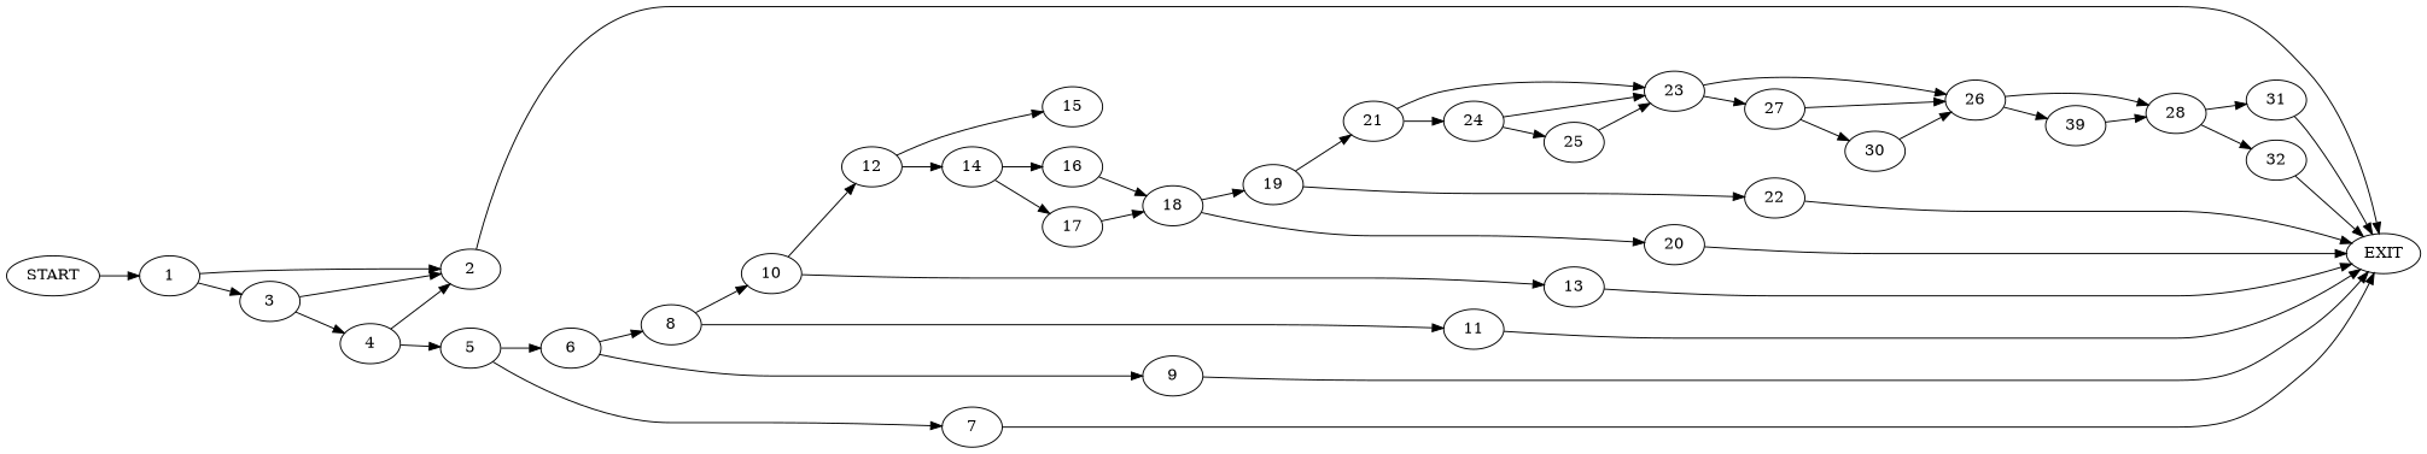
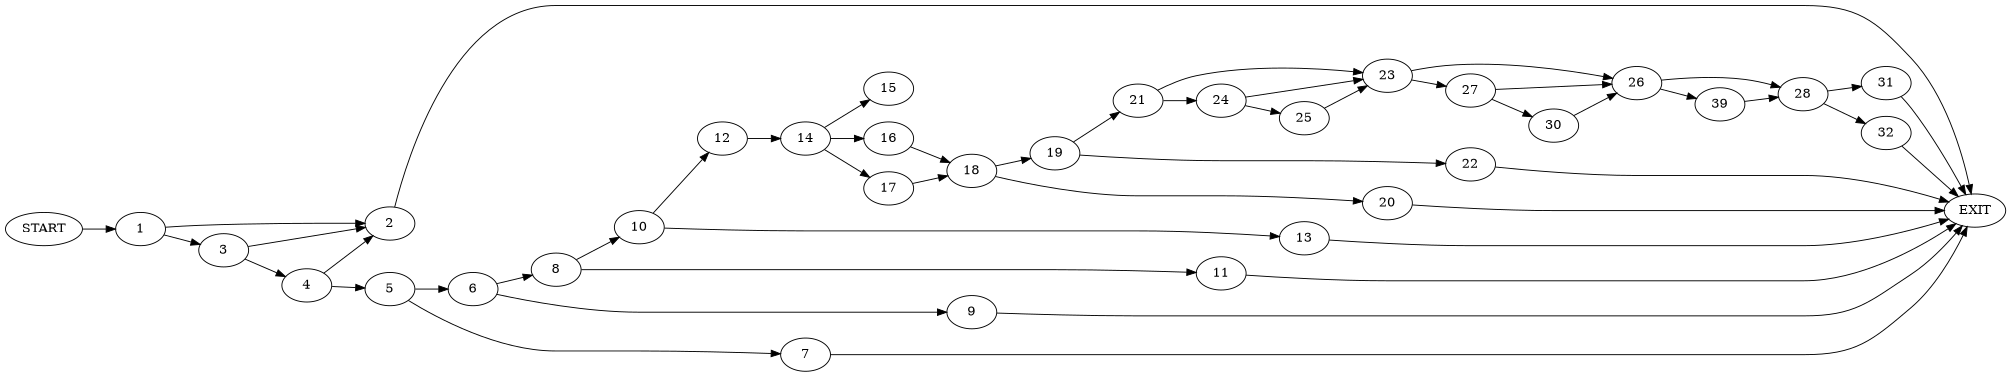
  digraph {
    rankdir=LR
    n1 [label=START]
    1
    2
    3
    n5 [label=EXIT]
    4
    5
    6
    7
    8
    9
    10
    11
    12
    13
    14
    15
    16
    17
    18
    19
    20
    21
    22
    23
    24
    26
    27
    25
    28
    n31 [label=39]
    30
    31
    32
    n1 -> 1
    1 -> 2
    1 -> 3
    2 -> n5
    3 -> 2
    3 -> 4
    4 -> 2
    4 -> 5
    5 -> 6
    5 -> 7
    6 -> 8
    6 -> 9
    7 -> n5
    8 -> 10
    8 -> 11
    9 -> n5
    10 -> 12
    10 -> 13
    11 -> n5
    12 -> 14
-   12 -> 15
+   14 -> 15
    13 -> n5
    14 -> 16
    14 -> 17
    16 -> 18
    17 -> 18
    18 -> 19
    18 -> 20
    19 -> 21
    19 -> 22
    20 -> n5
    21 -> 23
    21 -> 24
    22 -> n5
    23 -> 26
    23 -> 27
    24 -> 23
    24 -> 25
    26 -> 28
    26 -> n31
    27 -> 26
    27 -> 30
    25 -> 23
    28 -> 31
    28 -> 32
    n31 -> 28
    30 -> 26
    31 -> n5
    32 -> n5
  }
